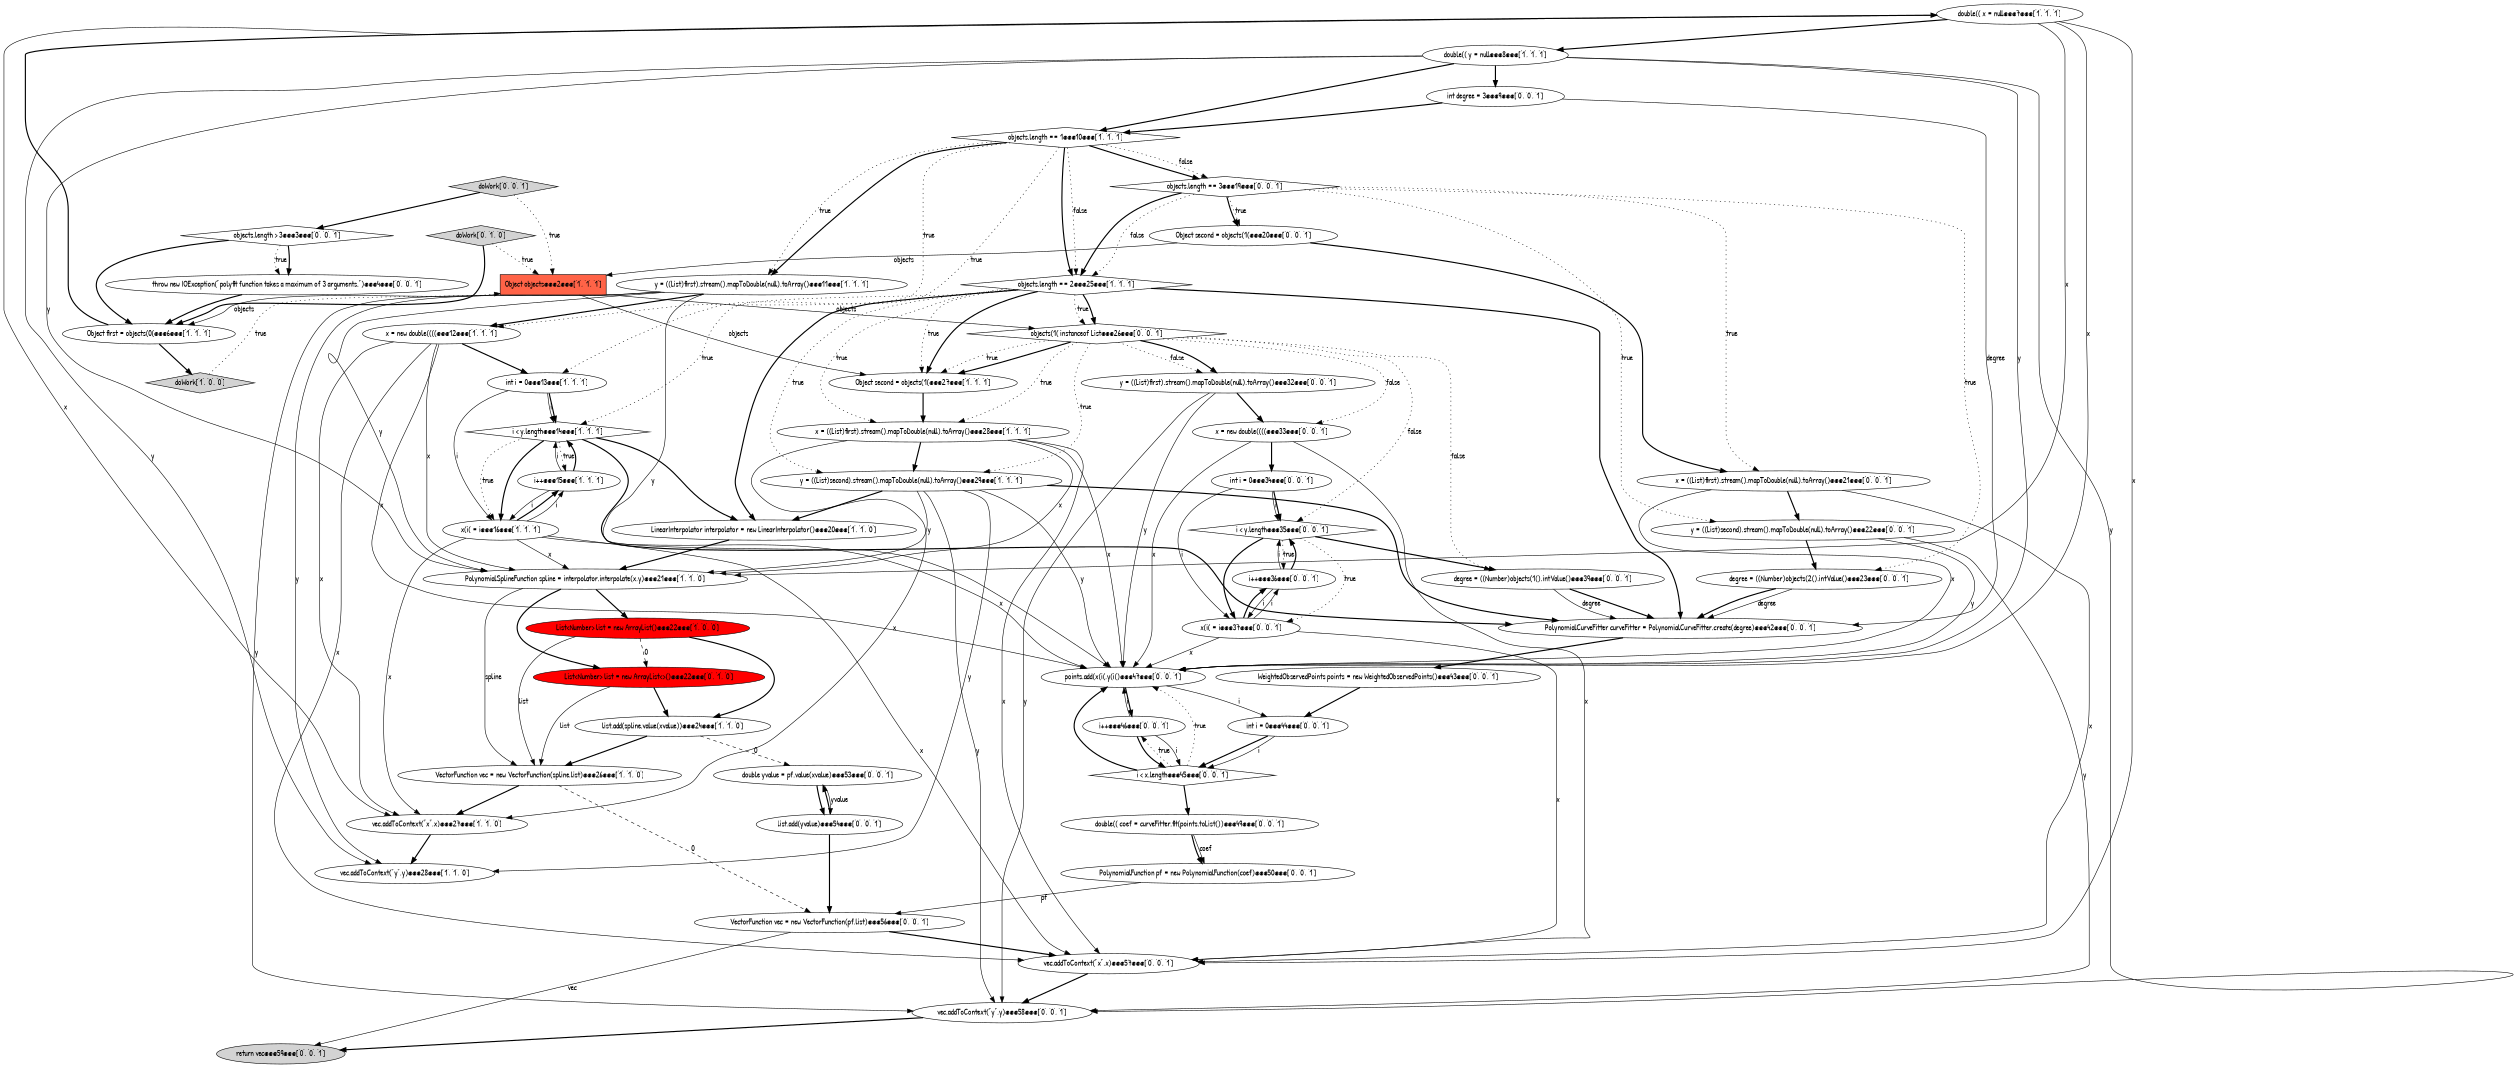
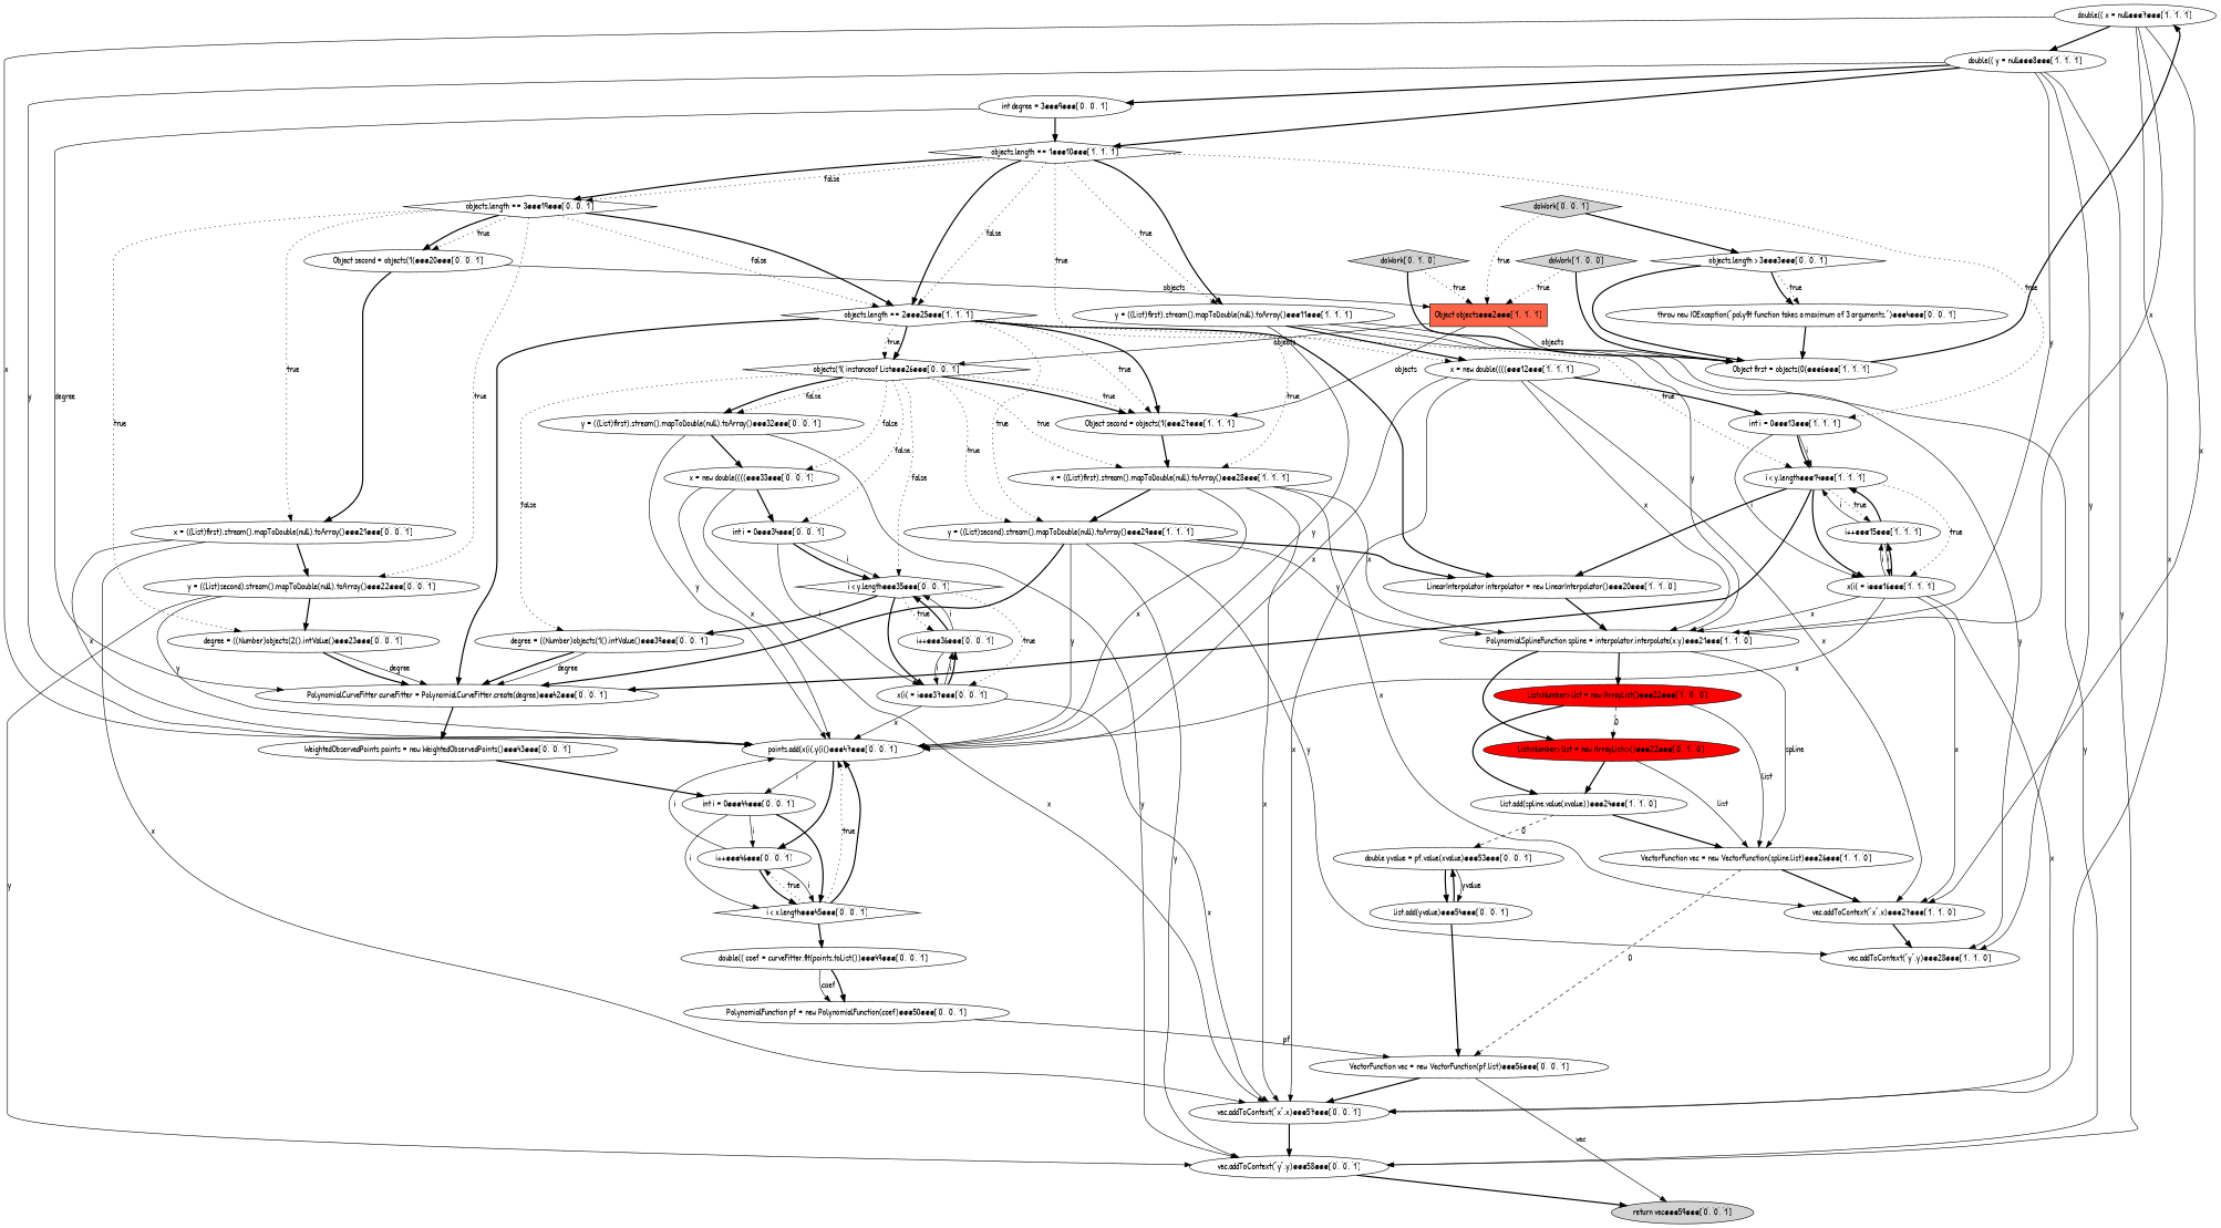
  digraph {
    fontname="Patrick Hand"
    node [fillcolor=white fontname="Patrick Hand" shape=ellipse style=filled]
    edge [fontname="Patrick Hand" style=bold]
    n1 [label="double yvalue = pf.value(xvalue)@@@53@@@['0', '0', '1']"]
    n2 [label="list.add(yvalue)@@@54@@@['0', '0', '1']"]
    n3 [label="VectorFunction vec = new VectorFunction(pf,list)@@@56@@@['0', '0', '1']"]
    n4 [fillcolor=tomato label="Object objects@@@2@@@['1', '1', '1']" shape=box]
    n5 [label="Object second = objects(1(@@@27@@@['1', '1', '1']"]
    n6 [label="Object first = objects(0(@@@6@@@['1', '1', '1']"]
    n7 [label="objects(1( instanceof List@@@26@@@['0', '0', '1']" shape=diamond]
    n8 [label="x = ((List)first).stream().mapToDouble(null).toArray()@@@28@@@['1', '1', '1']"]
    n9 [label="Object second = objects(1(@@@20@@@['0', '0', '1']"]
    n10 [label="x = ((List)first).stream().mapToDouble(null).toArray()@@@21@@@['0', '0', '1']"]
    n11 [label="double(( x = null@@@7@@@['1', '1', '1']"]
    n12 [label="i < y.length@@@35@@@['0', '0', '1']" shape=diamond]
    n13 [label="y = ((List)second).stream().mapToDouble(null).toArray()@@@29@@@['1', '1', '1']"]
    n14 [label="degree = ((Number)objects(1().intValue()@@@39@@@['0', '0', '1']"]
    n15 [label="int i = 0@@@34@@@['0', '0', '1']"]
    n16 [label="x = new double((((@@@33@@@['0', '0', '1']"]
    n17 [label="y = ((List)first).stream().mapToDouble(null).toArray()@@@32@@@['0', '0', '1']"]
    n18 [label="i++@@@36@@@['0', '0', '1']"]
    n19 [label="x(i( = i@@@37@@@['0', '0', '1']"]
    n20 [label="points.add(x(i(,y(i()@@@47@@@['0', '0', '1']"]
    n21 [label="vec.addToContext(\"x\",x)@@@57@@@['0', '0', '1']"]
    n22 [label="objects.length == 2@@@25@@@['1', '1', '1']" shape=diamond]
    n23 [label="PolynomialCurveFitter curveFitter = PolynomialCurveFitter.create(degree)@@@42@@@['0', '0', '1']"]
    n24 [label="LinearInterpolator interpolator = new LinearInterpolator()@@@20@@@['1', '1', '0']"]
-   n25 [label="i < y.length@@@14@@@['1', '1', '1']" shape=diamond]
+   n25 [label="i < y.length@@@14@@@['1', '1', '1']"]
    n26 [label="WeightedObservedPoints points = new WeightedObservedPoints()@@@43@@@['0', '0', '1']"]
    n27 [label="vec.addToContext(\"x\",x)@@@27@@@['1', '1', '0']"]
    n28 [label="PolynomialSplineFunction spline = interpolator.interpolate(x,y)@@@21@@@['1', '1', '0']"]
    n29 [label="vec.addToContext(\"y\",y)@@@58@@@['0', '0', '1']"]
    n30 [label="vec.addToContext(\"y\",y)@@@28@@@['1', '1', '0']"]
    n31 [fillcolor=lightgray label="return vec@@@59@@@['0', '0', '1']"]
    n32 [label="VectorFunction vec = new VectorFunction(spline,list)@@@26@@@['1', '1', '0']"]
    n33 [label="i < x.length@@@45@@@['0', '0', '1']" shape=diamond]
    n34 [label="double(( coef = curveFitter.fit(points.toList())@@@49@@@['0', '0', '1']"]
    n35 [label="i++@@@46@@@['0', '0', '1']"]
    n36 [label="PolynomialFunction pf = new PolynomialFunction(coef)@@@50@@@['0', '0', '1']"]
    n37 [label="int i = 0@@@44@@@['0', '0', '1']"]
    n38 [label="degree = ((Number)objects(2().intValue()@@@23@@@['0', '0', '1']"]
    n39 [label="objects.length == 1@@@10@@@['1', '1', '1']" shape=diamond]
    n40 [label="objects.length == 3@@@19@@@['0', '0', '1']" shape=diamond]
    n41 [label="x = new double((((@@@12@@@['1', '1', '1']"]
    n42 [label="y = ((List)first).stream().mapToDouble(null).toArray()@@@11@@@['1', '1', '1']"]
    n43 [label="int i = 0@@@13@@@['1', '1', '1']"]
    n44 [label="y = ((List)second).stream().mapToDouble(null).toArray()@@@22@@@['0', '0', '1']"]
    n45 [label="i++@@@15@@@['1', '1', '1']"]
    n46 [label="x(i( = i@@@16@@@['1', '1', '1']"]
    n47 [fillcolor=lightgray label="doWork['0', '1', '0']" shape=diamond]
    n48 [fillcolor=red label="List<Number> list = new ArrayList<>()@@@22@@@['0', '1', '0']"]
    n49 [fillcolor=red label="List<Number> list = new ArrayList()@@@22@@@['1', '0', '0']"]
    n50 [label="double(( y = null@@@8@@@['1', '1', '1']"]
    n51 [label="int degree = 3@@@9@@@['0', '0', '1']"]
    n52 [label="objects.length > 3@@@3@@@['0', '0', '1']" shape=diamond]
    n53 [label="throw new IOException(\"polyfit function takes a maximum of 3 arguments.\")@@@4@@@['0', '0', '1']"]
    n54 [fillcolor=lightgray label="doWork['0', '0', '1']" shape=diamond]
    n55 [label="list.add(spline.value(xvalue))@@@24@@@['1', '1', '0']"]
    n56 [fillcolor=lightgray label="doWork['1', '0', '0']" shape=diamond]
    n1 -> n2 [label=yvalue style=solid]
    n1 -> n2
    n2 -> n1
    n2 -> n3
    n3 -> n21
    n3 -> n31 [label=vec style=solid]
    n4 -> n5 [label=objects style=solid]
    n4 -> n6 [label=objects style=solid]
    n4 -> n7 [label=objects style=solid]
    n5 -> n8
    n6 -> n11
    n7 -> n5
    n7 -> n5 [label=true style=dotted]
    n7 -> n8 [label=true style=dotted]
    n7 -> n12 [label=false style=dotted]
    n7 -> n13 [label=true style=dotted]
    n7 -> n14 [label=false style=dotted]
+   n7 -> n15 [label=false style=dotted]
    n7 -> n16 [label=false style=dotted]
    n7 -> n17 [label=false style=dotted]
    n7 -> n17
    n8 -> n13
    n8 -> n20 [label=x style=solid]
    n8 -> n21 [label=x style=solid]
    n8 -> n27 [label=x style=solid]
    n8 -> n28 [label=x style=solid]
    n9 -> n4 [label=objects style=solid]
    n9 -> n10
    n10 -> n20 [label=x style=solid]
    n10 -> n21 [label=x style=solid]
    n10 -> n44
    n11 -> n20 [label=x style=solid]
    n11 -> n21 [label=x style=solid]
    n11 -> n27 [label=x style=solid]
    n11 -> n28 [label=x style=solid]
    n11 -> n50
    n12 -> n14
    n12 -> n18 [label=true style=dotted]
    n12 -> n19
    n12 -> n19 [label=true style=dotted]
    n13 -> n20 [label=y style=solid]
    n13 -> n23
    n13 -> n24
    n13 -> n28 [label=y style=solid]
    n13 -> n29 [label=y style=solid]
    n13 -> n30 [label=y style=solid]
    n14 -> n23
    n14 -> n23 [label=degree style=solid]
    n15 -> n12 [label=i style=solid]
    n15 -> n12
    n15 -> n19 [label=i style=solid]
    n16 -> n15
    n16 -> n20 [label=x style=solid]
    n16 -> n21 [label=x style=solid]
    n17 -> n16
    n17 -> n20 [label=y style=solid]
    n17 -> n29 [label=y style=solid]
    n18 -> n12
    n18 -> n12 [label=i style=solid]
    n18 -> n19 [label=i style=solid]
    n19 -> n18 [label=i style=solid]
    n19 -> n18
    n19 -> n20 [label=x style=solid]
    n19 -> n21 [label=x style=solid]
    n20 -> n35
    n20 -> n37 [label=i style=solid]
    n21 -> n29
    n22 -> n5 [label=true style=dotted]
    n22 -> n5
    n22 -> n7 [label=true style=dotted]
    n22 -> n7
    n22 -> n8 [label=true style=dotted]
    n22 -> n13 [label=true style=dotted]
    n22 -> n23
    n22 -> n24
    n22 -> n25 [label=true style=dotted]
    n23 -> n26
    n24 -> n28
    n25 -> n23
    n25 -> n24
    n25 -> n45 [label=true style=dotted]
    n25 -> n46 [label=true style=dotted]
    n25 -> n46
    n26 -> n37
    n27 -> n30
    n28 -> n32 [label=spline style=solid]
    n28 -> n48
    n28 -> n49
    n29 -> n31
    n32 -> n3 [label=0 style=dashed]
    n32 -> n27
    n33 -> n20 [label=true style=dotted]
    n33 -> n20
    n33 -> n34
    n33 -> n35 [label=true style=dotted]
    n34 -> n36
    n34 -> n36 [label=coef style=solid]
    n35 -> n20 [label=i style=solid]
    n35 -> n33
    n35 -> n33 [label=i style=solid]
    n36 -> n3 [label=pf style=solid]
    n37 -> n33
    n37 -> n33 [label=i style=solid]
+   n37 -> n35 [label=i style=solid]
    n38 -> n23 [label=degree style=solid]
    n38 -> n23
    n39 -> n22
    n39 -> n22 [label=false style=dotted]
    n39 -> n40 [label=false style=dotted]
    n39 -> n40
    n39 -> n41 [label=true style=dotted]
    n39 -> n42
    n39 -> n42 [label=true style=dotted]
    n39 -> n43 [label=true style=dotted]
    n40 -> n9 [label=true style=dotted]
    n40 -> n9
    n40 -> n10 [label=true style=dotted]
    n40 -> n22 [label=false style=dotted]
    n40 -> n22
    n40 -> n38 [label=true style=dotted]
    n40 -> n44 [label=true style=dotted]
    n41 -> n20 [label=x style=solid]
    n41 -> n21 [label=x style=solid]
    n41 -> n27 [label=x style=solid]
    n41 -> n28 [label=x style=solid]
    n41 -> n43
    n42 -> n20 [label=y style=solid]
    n42 -> n28 [label=y style=solid]
    n42 -> n29 [label=y style=solid]
    n42 -> n30 [label=y style=solid]
    n42 -> n41
    n43 -> n25
    n43 -> n25 [label=i style=solid]
    n43 -> n46 [label=i style=solid]
    n44 -> n20 [label=y style=solid]
    n44 -> n29 [label=y style=solid]
    n44 -> n38
    n45 -> n25
    n45 -> n25 [label=i style=solid]
    n45 -> n46 [label=i style=solid]
    n46 -> n20 [label=x style=solid]
    n46 -> n21 [label=x style=solid]
    n46 -> n27 [label=x style=solid]
    n46 -> n28 [label=x style=solid]
    n46 -> n45
    n46 -> n45 [label=i style=solid]
    n47 -> n4 [label=true style=dotted]
    n47 -> n6
    n48 -> n32 [label=list style=solid]
    n48 -> n55
    n49 -> n32 [label=list style=solid]
    n49 -> n48 [label=0 style=dashed]
    n49 -> n55
    n50 -> n20 [label=y style=solid]
    n50 -> n28 [label=y style=solid]
    n50 -> n29 [label=y style=solid]
    n50 -> n30 [label=y style=solid]
    n50 -> n39
    n50 -> n51
    n51 -> n23 [label=degree style=solid]
    n51 -> n39
    n52 -> n6
    n52 -> n53
    n52 -> n53 [label=true style=dotted]
    n53 -> n6
    n54 -> n4 [label=true style=dotted]
    n54 -> n52
    n55 -> n1 [label=0 style=dashed]
    n55 -> n32
    n56 -> n4 [label=true style=dotted]
-   n6 -> n56
+   n56 -> n6
  }
